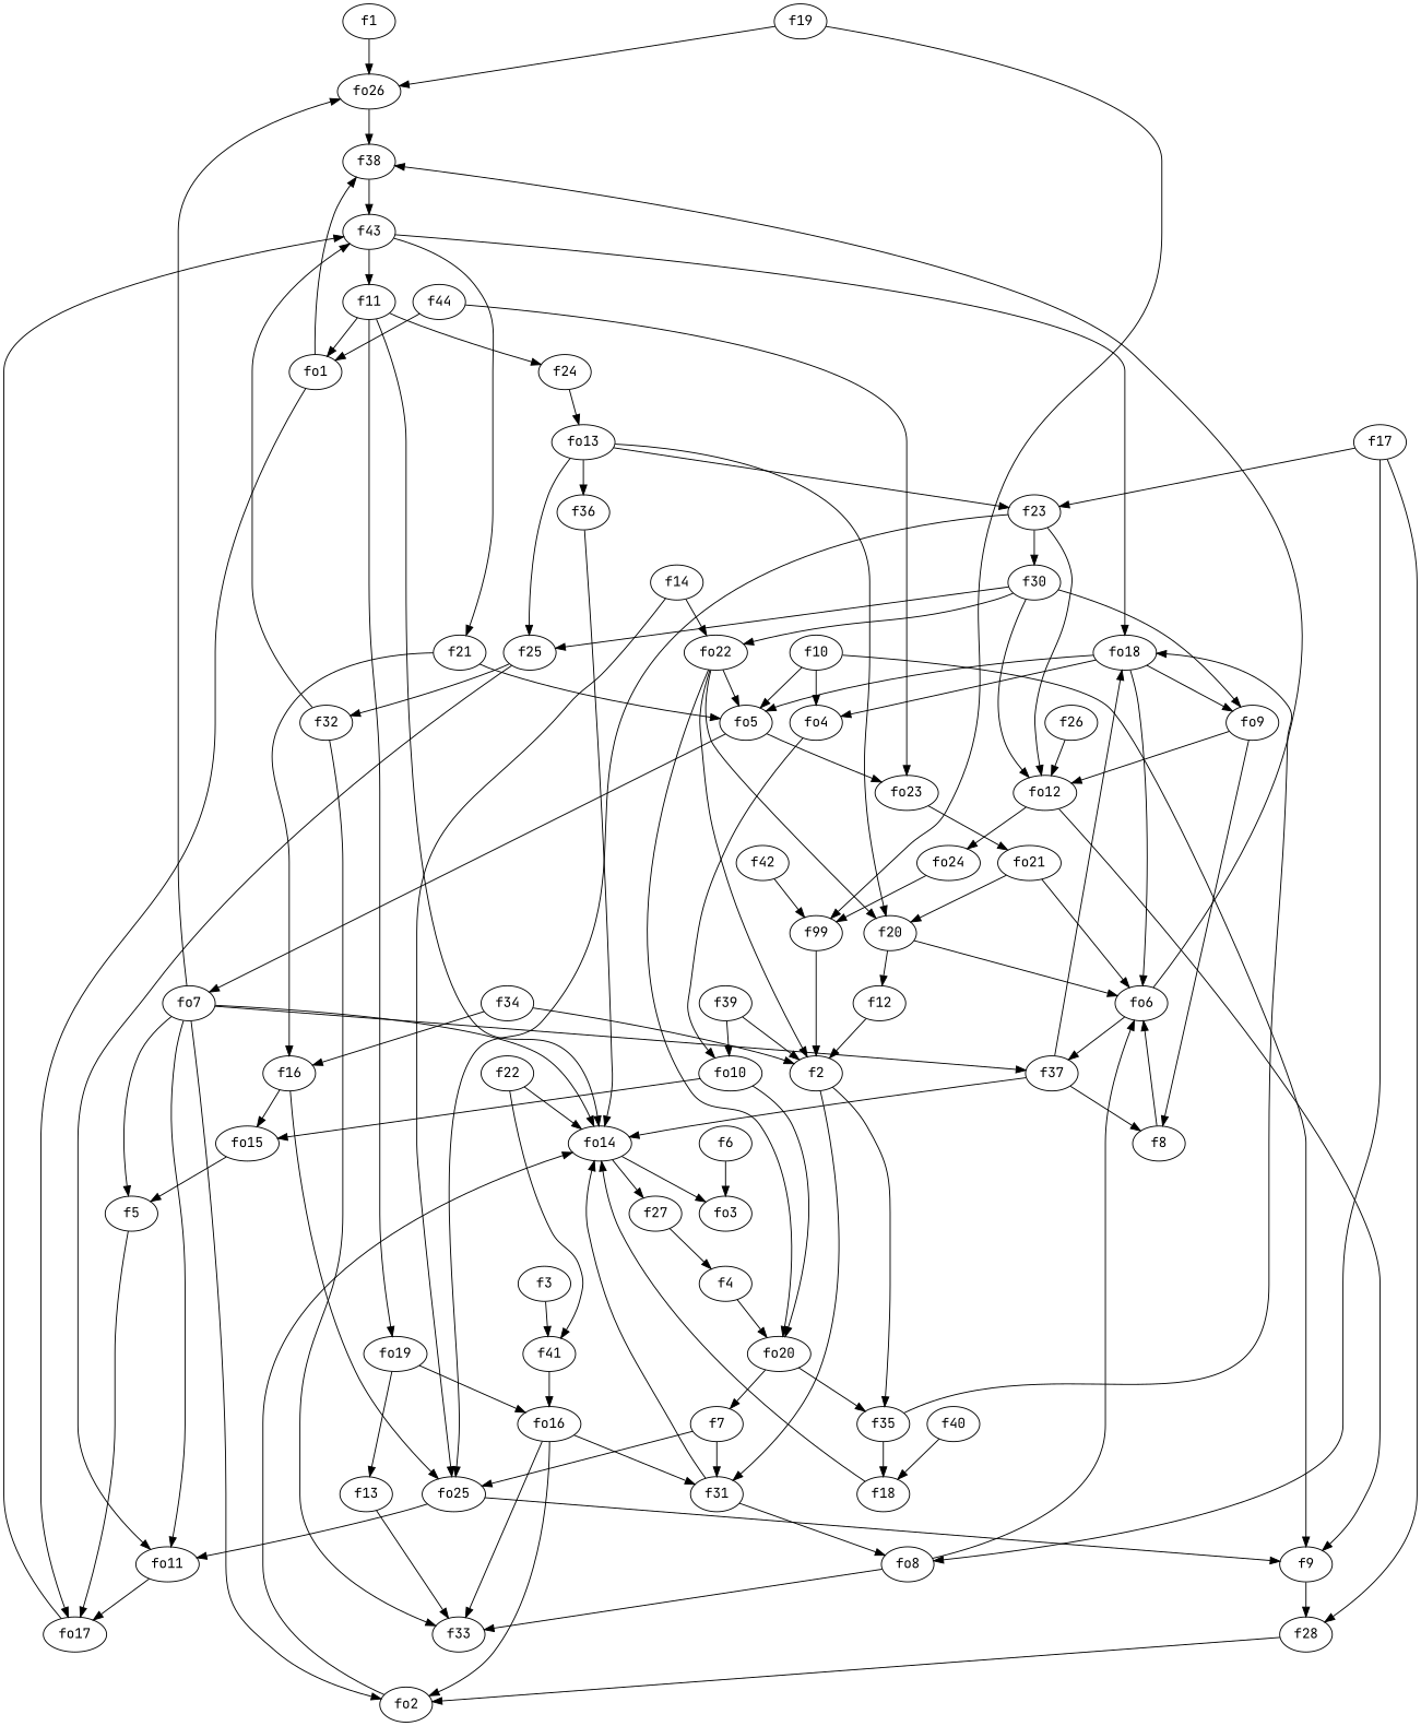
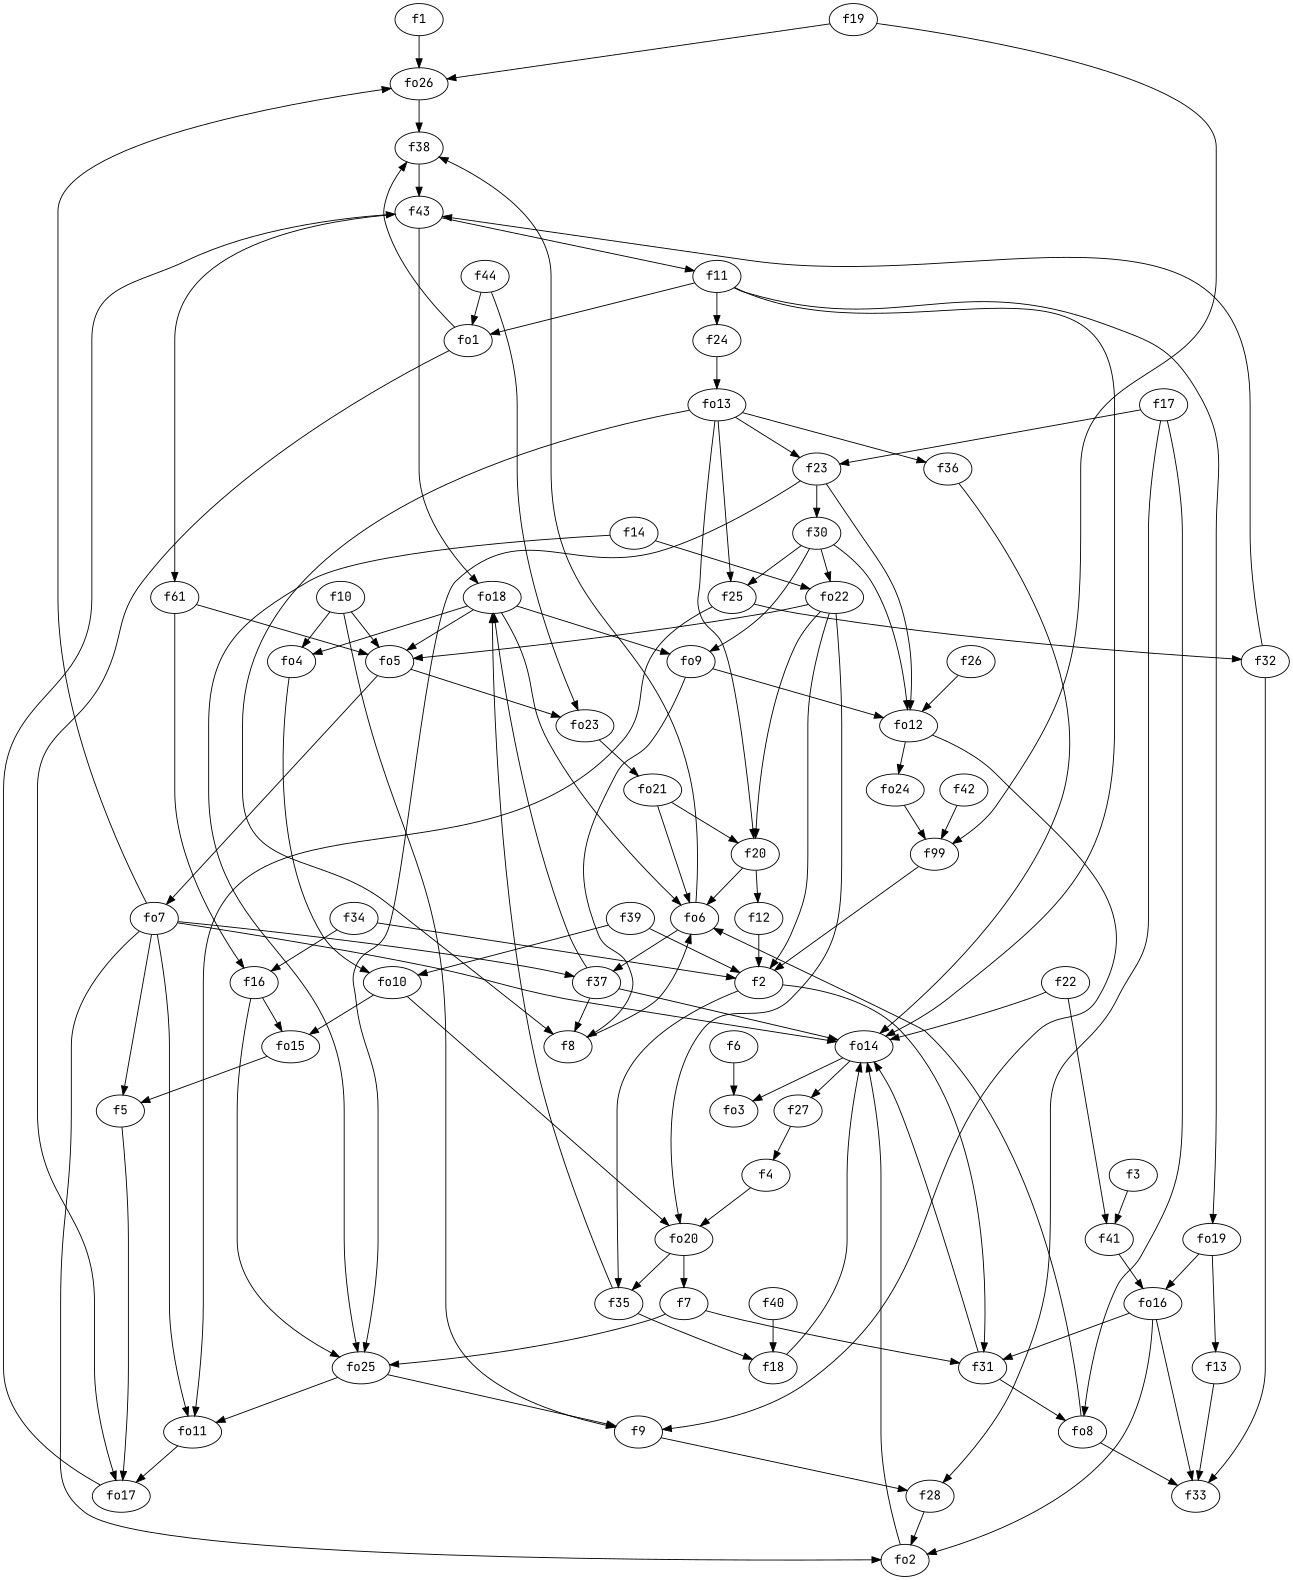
  strict digraph {
    fontname="JetBrains Mono"
    node [fontname="JetBrains Mono"]
    edge [fontname="JetBrains Mono" weight=2]
    f1
    fo26
    f38
    f2
    f31
    f35
    fo14
    fo8
    f18
    fo18
    f3
    f41
    fo16
    f4
    fo20
    f7
    f5
    fo17
    f43
    f6
    fo3
    fo25
    f9
    fo11
    f8
    fo6
    f37
    f28
    fo2
    f10
    fo4
    fo5
    fo10
    fo23
    fo7
    f11
    f24
    fo1
    fo19
    fo13
    f27
    f13
    f12
    f33
    f14
    fo22
    f20
    f16
    fo15
    f17
    f23
    f30
    fo12
    f19
    n55 [label=f99]
-   f21
+   f21 [label=f61]
    f22
    f25
    fo9
    fo24
    f36
    f32
    f26
    f34
    f39
    f40
    f42
    f44
    fo21
    f1 -> fo26
    fo26 -> f38
    f38 -> f43
    f2 -> f31
    f2 -> f35
    f31 -> fo14
    f31 -> fo8
    f35 -> f18
    f35 -> fo18
    fo14 -> fo3
    fo14 -> f27
    fo8 -> fo6
    fo8 -> f33
    f18 -> fo14
    fo18 -> fo6
    fo18 -> fo4
    fo18 -> fo5
    fo18 -> fo9
    f3 -> f41
    f41 -> fo16
    fo16 -> f31
    fo16 -> fo2
    fo16 -> f33
    f4 -> fo20
    fo20 -> f35
    fo20 -> f7
    f7 -> f31
    f7 -> fo25
    f5 -> fo17
    fo17 -> f43
    f43 -> fo18
    f43 -> f11
    f43 -> f21
    f6 -> fo3
    fo25 -> f9
    fo25 -> fo11
    f9 -> f28
    fo11 -> fo17
    f8 -> fo6
    fo6 -> f38
    fo6 -> f37
    f37 -> fo14
    f37 -> fo18
    f37 -> f8
    f28 -> fo2
    fo2 -> fo14
    f10 -> f9
    f10 -> fo4
    f10 -> fo5
    fo4 -> fo10
    fo5 -> fo23
    fo5 -> fo7
    fo10 -> fo20
    fo10 -> fo15
    fo23 -> fo21
    fo7 -> fo26
    fo7 -> fo14
    fo7 -> f5
    fo7 -> fo11
    fo7 -> f37
    fo7 -> fo2
    f11 -> fo14
    f11 -> f24
    f11 -> fo1
    f11 -> fo19
    f24 -> fo13
    fo1 -> f38
    fo1 -> fo17
    fo19 -> fo16
    fo19 -> f13
+   fo13 -> f8
    fo13 -> f20
    fo13 -> f23
    fo13 -> f25
    fo13 -> f36
    f27 -> f4
    f13 -> f33
    f12 -> f2
    f14 -> fo25
    f14 -> fo22
    fo22 -> f2
    fo22 -> fo20
    fo22 -> fo5
    fo22 -> f20
    f20 -> fo6
    f20 -> f12
    f16 -> fo25
    f16 -> fo15
    fo15 -> f5
    f17 -> fo8
    f17 -> f28
    f17 -> f23
    f23 -> fo25
    f23 -> f30
    f23 -> fo12
    f30 -> fo22
    f30 -> fo12
    f30 -> f25
    f30 -> fo9
    fo12 -> f9
    fo12 -> fo24
    f19 -> fo26
    f19 -> n55
    n55 -> f2
    f21 -> fo5
    f21 -> f16
    f22 -> fo14
    f22 -> f41
    f25 -> fo11
    f25 -> f32
    fo9 -> f8
    fo9 -> fo12
    fo24 -> n55
    f36 -> fo14
    f32 -> f43
    f32 -> f33
    f26 -> fo12
    f34 -> f2
    f34 -> f16
    f39 -> f2
    f39 -> fo10
    f40 -> f18
    f42 -> n55
    f44 -> fo23
    f44 -> fo1
    fo21 -> fo6
    fo21 -> f20
  }
